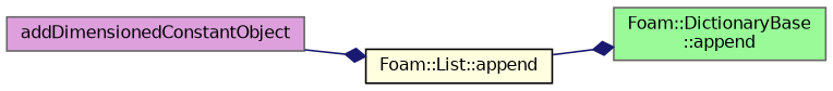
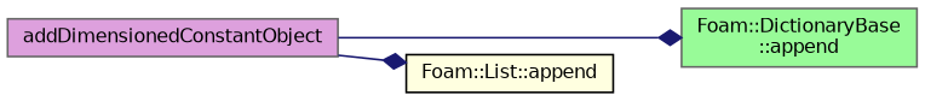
  digraph {
    rankdir=LR
    node [color=gray40 fontname=Helvetica fontsize=10 shape=record style=filled]
    edge [arrowhead=diamond color=midnightblue fontname=Helvetica fontsize=10 labelfontname=Helvetica labelfontsize=10 style=solid]
    n1 [fillcolor=plum fontcolor=black height=0.2 label=addDimensionedConstantObject width=0.4]
    n2 [fillcolor=palegreen height=0.2 label="Foam::DictionaryBase\l::append" width=0.4]
    n3 [color=black fillcolor=lightyellow height=0.2 label="Foam::List::append" width=0.4]
-   n3 -> n2
+   n1 -> n2
    n1 -> n3
  }
